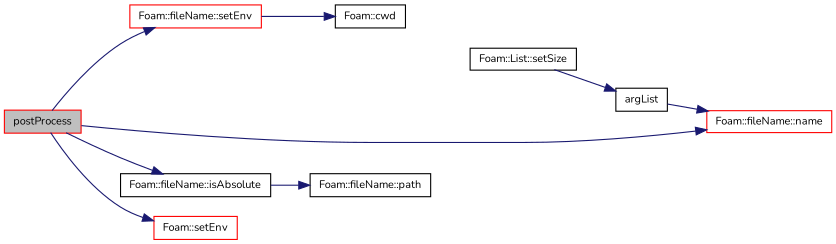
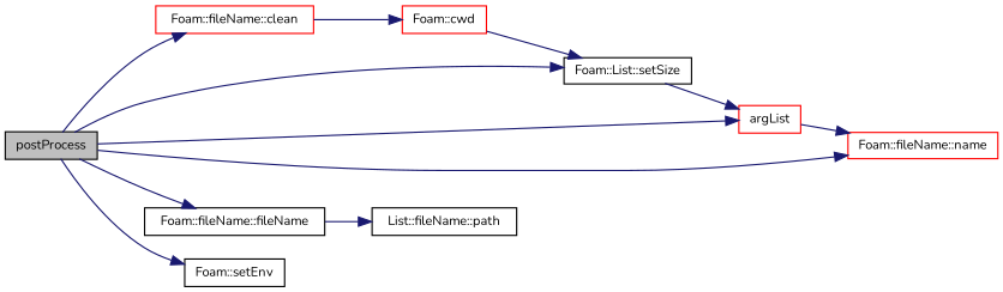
  digraph {
    fontname=Nunito
    rankdir=LR
    node [color=black fontname=Nunito fontsize=10 shape=record]
    edge [color=midnightblue fontname=Nunito fontsize=10 labelfontname=Helvetica labelfontsize=10 style=solid]
-   n1 [color=red fillcolor=grey75 fontcolor=black height=0.2 label=postProcess style=filled width=0.4]
-   n2 [height=0.2 label=argList width=0.4]
+   n1 [fillcolor=grey75 fontcolor=black height=0.2 label=postProcess style=filled width=0.4]
+   n2 [color=red height=0.2 label=argList width=0.4]
    n3 [color=red height=0.2 label="Foam::fileName::name" width=0.4]
    n4 [height=0.2 label="Foam::List::setSize" width=0.4]
-   n5 [color=red height=0.2 label="Foam::fileName::setEnv" width=0.4]
-   n6 [height=0.2 label="Foam::fileName::isAbsolute" width=0.4]
-   n7 [color=red height=0.2 label="Foam::setEnv" width=0.4]
-   n8 [height=0.2 label="Foam::cwd" width=0.4]
-   n9 [height=0.2 label="Foam::fileName::path" width=0.4]
+   n5 [color=red height=0.2 label="Foam::fileName::clean" width=0.4]
+   n6 [height=0.2 label="Foam::fileName::fileName" width=0.4]
+   n7 [height=0.2 label="Foam::setEnv" width=0.4]
+   n8 [color=red height=0.2 label="Foam::cwd" width=0.4]
+   n9 [height=0.2 label="List::fileName::path" width=0.4]
+   n1 -> n2
    n1 -> n3
+   n1 -> n4
    n1 -> n5
    n1 -> n6
    n1 -> n7
    n2 -> n3
    n4 -> n2
    n5 -> n8
    n6 -> n9
+   n8 -> n4
  }
